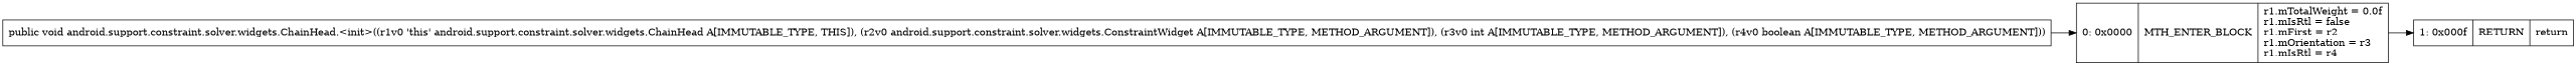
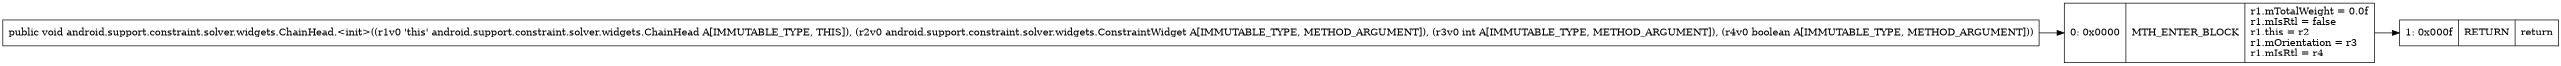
  digraph {
    rankdir=LR
    node [shape=record]
-   n1 [label="{0\:\ 0x0000|MTH_ENTER_BLOCK\l|r1.mTotalWeight = 0.0f\lr1.mIsRtl = false\lr1.mFirst = r2\lr1.mOrientation = r3\lr1.mIsRtl = r4\l}"]
+   n1 [label="{0\:\ 0x0000|MTH_ENTER_BLOCK\l|r1.mTotalWeight = 0.0f\lr1.mIsRtl = false\lr1.this = r2\lr1.mOrientation = r3\lr1.mIsRtl = r4\l}"]
    n2 [label="{1\:\ 0x000f|RETURN\l|return\l}"]
    n3 [label="{public void android.support.constraint.solver.widgets.ChainHead.\<init\>((r1v0 'this' android.support.constraint.solver.widgets.ChainHead A[IMMUTABLE_TYPE, THIS]), (r2v0 android.support.constraint.solver.widgets.ConstraintWidget A[IMMUTABLE_TYPE, METHOD_ARGUMENT]), (r3v0 int A[IMMUTABLE_TYPE, METHOD_ARGUMENT]), (r4v0 boolean A[IMMUTABLE_TYPE, METHOD_ARGUMENT])) }"]
    n1 -> n2
    n3 -> n1
  }
